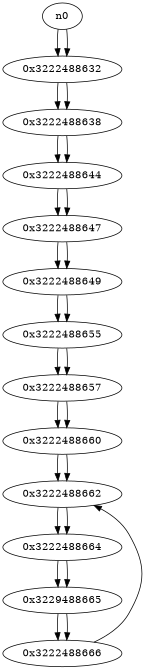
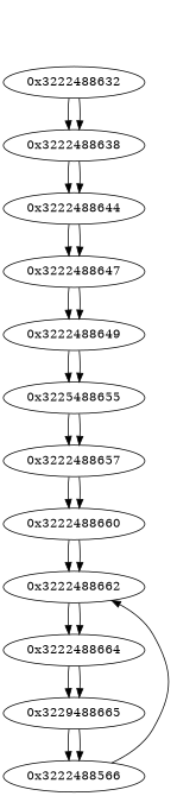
  digraph {
    n1 [label="0x3222488638"]
    n2 [label="0x3222488644"]
    n4 [label="0x3222488647"]
    n5 [label="0x3222488649"]
    n3 [label="0x3222488632"]
-   n6 [label="0x3222488655"]
+   n6 [label="0x3225488655"]
    n7 [label="0x3222488657"]
    n8 [label="0x3222488660"]
    n9 [label="0x3222488662"]
    n10 [label="0x3222488664"]
    n11 [label="0x3229488665"]
-   n12 [label="0x3222488666"]
-   n0
+   n12 [label="0x3222488566"]
    n1 -> n2
    n1 -> n2
    n2 -> n4
    n2 -> n4
    n4 -> n5
    n4 -> n5
    n5 -> n6
    n5 -> n6
    n3 -> n1
    n3 -> n1
    n6 -> n7
    n6 -> n7
    n7 -> n8
    n7 -> n8
    n8 -> n9
    n8 -> n9
    n9 -> n10
    n9 -> n10
    n10 -> n11
    n10 -> n11
    n11 -> n12
    n11 -> n12
    n12 -> n9
-   n0 -> n3
-   n0 -> n3
  }
